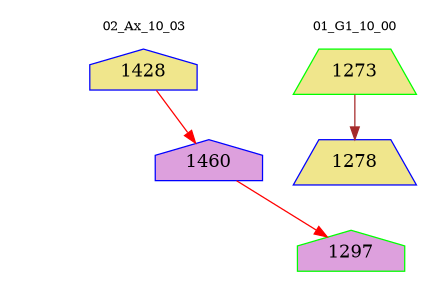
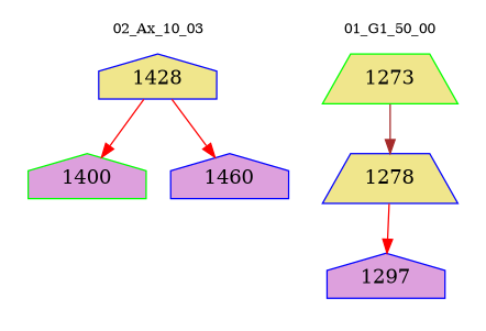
  digraph {
    node [color=blue fillcolor=khaki shape=house style=filled]
    edge [color=red]
    n1 [label=1428]
+   n2 [color=green fillcolor=plum label=1400]
    n3 [fillcolor=plum label=1460]
    n4 [label=1278 shape=trapezium]
    n5 [color=green label=1273 shape=trapezium]
-   n6 [color=green fillcolor=plum label=1297]
+   n6 [fillcolor=plum label=1297]
    subgraph cluster_1 {
      color=white
      fontsize=10
      label="02_Ax_10_03"
      n1
+     n2
      n3
    }
    subgraph cluster_2 {
      color=white
      fontsize=10
-     label="01_G1_10_00"
+     label="01_G1_50_00"
      n4
      n5
      n6
    }
+   n1 -> n2
    n1 -> n3
-   n3 -> n6
+   n4 -> n6
    n5 -> n4 [color=brown]
  }
